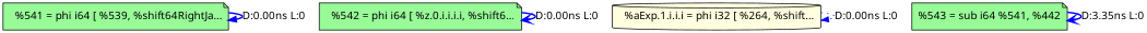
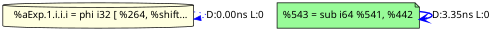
  digraph {
    fontname="Noto Sans"
    node [fillcolor=palegreen fontname="Noto Sans" shape=note style=filled]
    edge [arrowhead=normal color=blue fontname="Noto Sans" style=bold]
-   n1 [label="  %541 = phi i64 [ %539, %shift64RightJa..."]
-   n2 [label="  %542 = phi i64 [ %z.0.i.i.i.i, %shift6..."]
    n3 [fillcolor=lightyellow label="  %aExp.1.i.i.i = phi i32 [ %264, %shift..." shape=cylinder]
    n4 [label="%543 = sub i64 %541, %442"]
-   n1 -> n1 [label="D:0.00ns L:0"]
-   n2 -> n2 [arrowhead=vee label="D:0.00ns L:0"]
    n3 -> n3 [label="D:0.00ns L:0" style=dotted]
    n4 -> n4 [arrowhead=vee label="D:3.35ns L:0"]
  }
